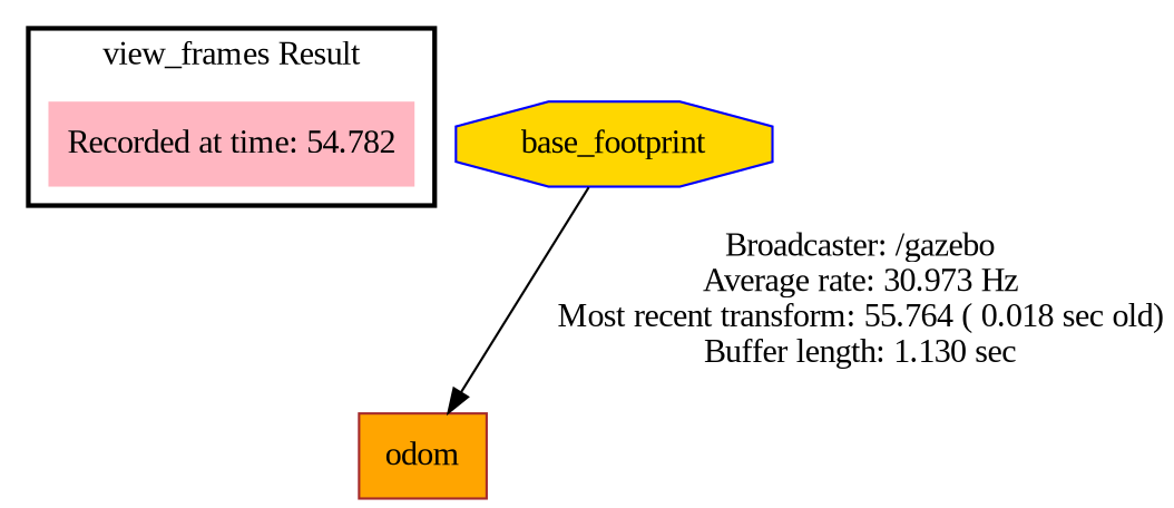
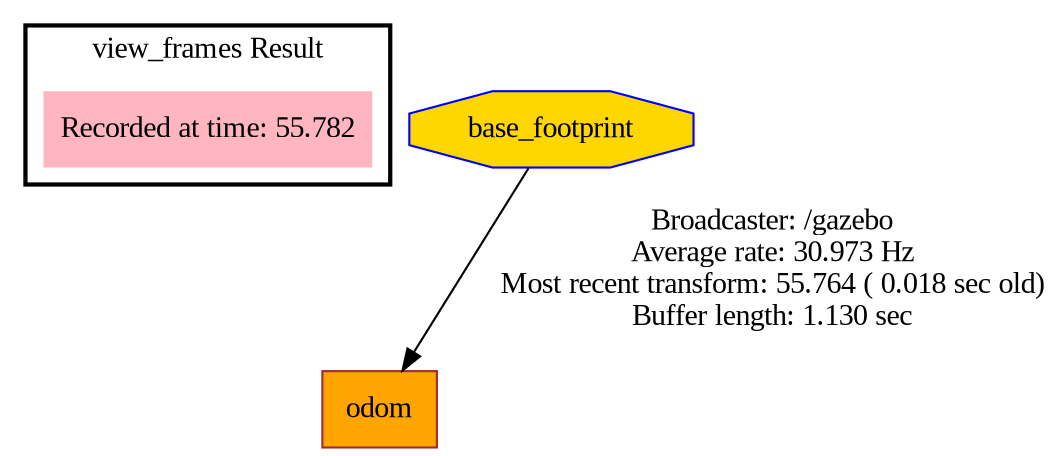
  digraph {
    fontname="Liberation Serif"
    node [color=brown fontname="Liberation Serif" style=filled]
    edge [fontname="Liberation Serif"]
-   "Recorded at time: 55.782" [fillcolor=lightpink shape=plaintext label="Recorded at time: 54.782"]
+   "Recorded at time: 55.782" [fillcolor=lightpink shape=plaintext]
    odom [fillcolor=orange shape=box]
    base_footprint [color=blue fillcolor=gold shape=octagon]
    subgraph cluster_1 {
      color=black
      label="view_frames Result"
      style=bold
      "Recorded at time: 55.782"
    }
    "Recorded at time: 55.782" -> odom [style=invis]
    base_footprint -> odom [label="Broadcaster: /gazebo\nAverage rate: 30.973 Hz\nMost recent transform: 55.764 ( 0.018 sec old)\nBuffer length: 1.130 sec\n"]
  }
